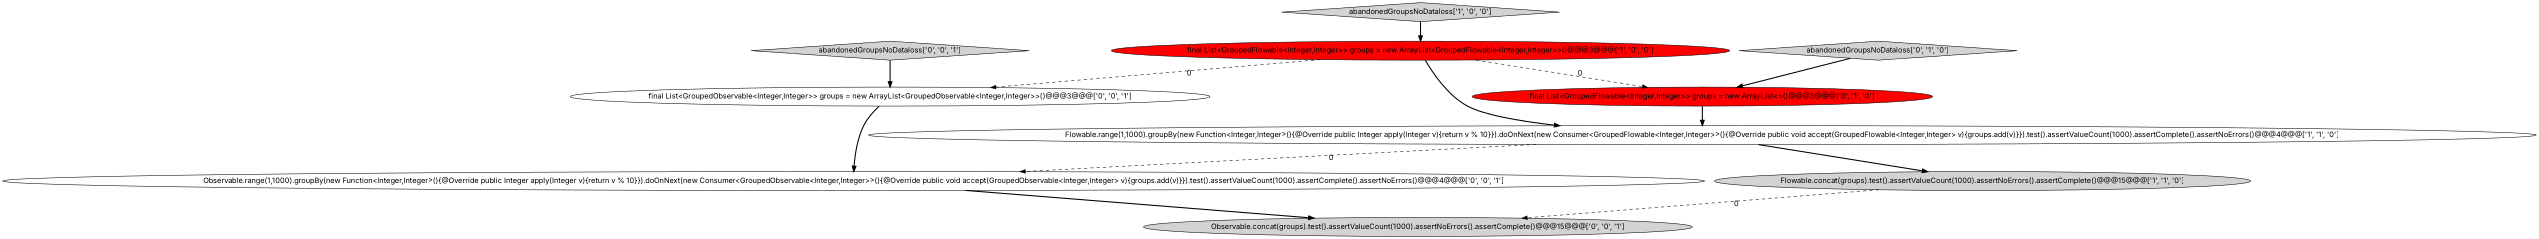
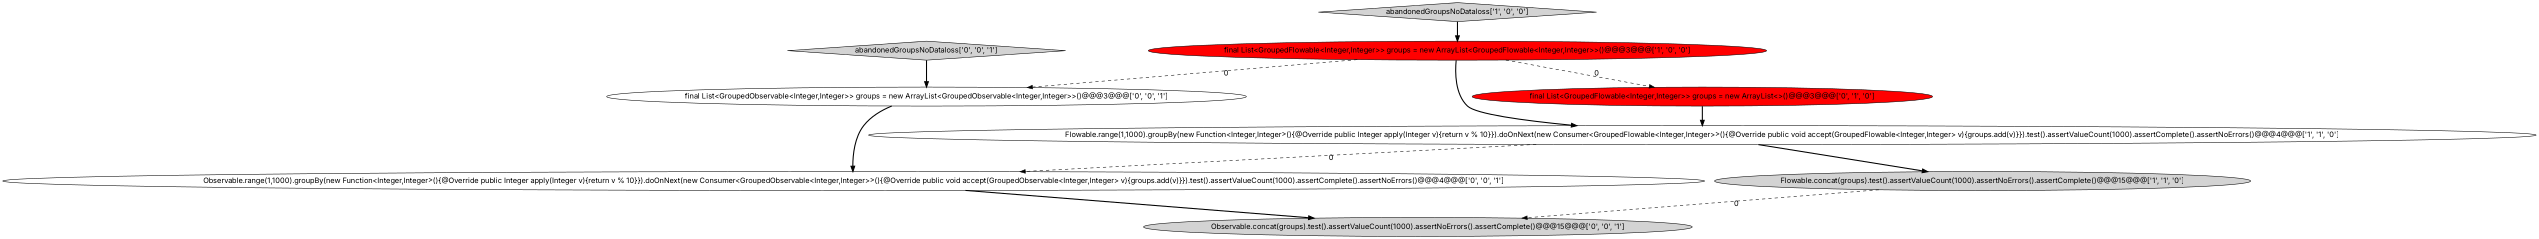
  digraph {
    fontname=Inter
    node [fillcolor=lightgray shape=ellipse style=filled fontname=Inter]
    edge [style=bold fontname=Inter]
    n1 [fillcolor=red label="final List<GroupedFlowable<Integer,Integer>> groups = new ArrayList<GroupedFlowable<Integer,Integer>>()@@@3@@@['1', '0', '0']"]
    n2 [fillcolor=white label="final List<GroupedObservable<Integer,Integer>> groups = new ArrayList<GroupedObservable<Integer,Integer>>()@@@3@@@['0', '0', '1']"]
    n3 [fillcolor=white label="Flowable.range(1,1000).groupBy(new Function<Integer,Integer>(){@Override public Integer apply(Integer v){return v % 10}}).doOnNext(new Consumer<GroupedFlowable<Integer,Integer>>(){@Override public void accept(GroupedFlowable<Integer,Integer> v){groups.add(v)}}).test().assertValueCount(1000).assertComplete().assertNoErrors()@@@4@@@['1', '1', '0']"]
    n4 [fillcolor=red label="final List<GroupedFlowable<Integer,Integer>> groups = new ArrayList<>()@@@3@@@['0', '1', '0']"]
    n5 [fillcolor=white label="Observable.range(1,1000).groupBy(new Function<Integer,Integer>(){@Override public Integer apply(Integer v){return v % 10}}).doOnNext(new Consumer<GroupedObservable<Integer,Integer>>(){@Override public void accept(GroupedObservable<Integer,Integer> v){groups.add(v)}}).test().assertValueCount(1000).assertComplete().assertNoErrors()@@@4@@@['0', '0', '1']"]
    n6 [label="Observable.concat(groups).test().assertValueCount(1000).assertNoErrors().assertComplete()@@@15@@@['0', '0', '1']"]
-   n7 [label="abandonedGroupsNoDataloss['0', '1', '0']" shape=diamond]
    n8 [label="abandonedGroupsNoDataloss['0', '0', '1']" shape=diamond]
    n9 [label="Flowable.concat(groups).test().assertValueCount(1000).assertNoErrors().assertComplete()@@@15@@@['1', '1', '0']"]
    n10 [label="abandonedGroupsNoDataloss['1', '0', '0']" shape=diamond]
    n1 -> n2 [label=0 style=dashed]
    n1 -> n3
    n1 -> n4 [label=0 style=dashed]
    n2 -> n5
    n3 -> n5 [label=0 style=dashed]
    n3 -> n9
    n4 -> n3
    n5 -> n6
-   n7 -> n4
    n8 -> n2
    n9 -> n6 [label=0 style=dashed]
    n10 -> n1
  }
